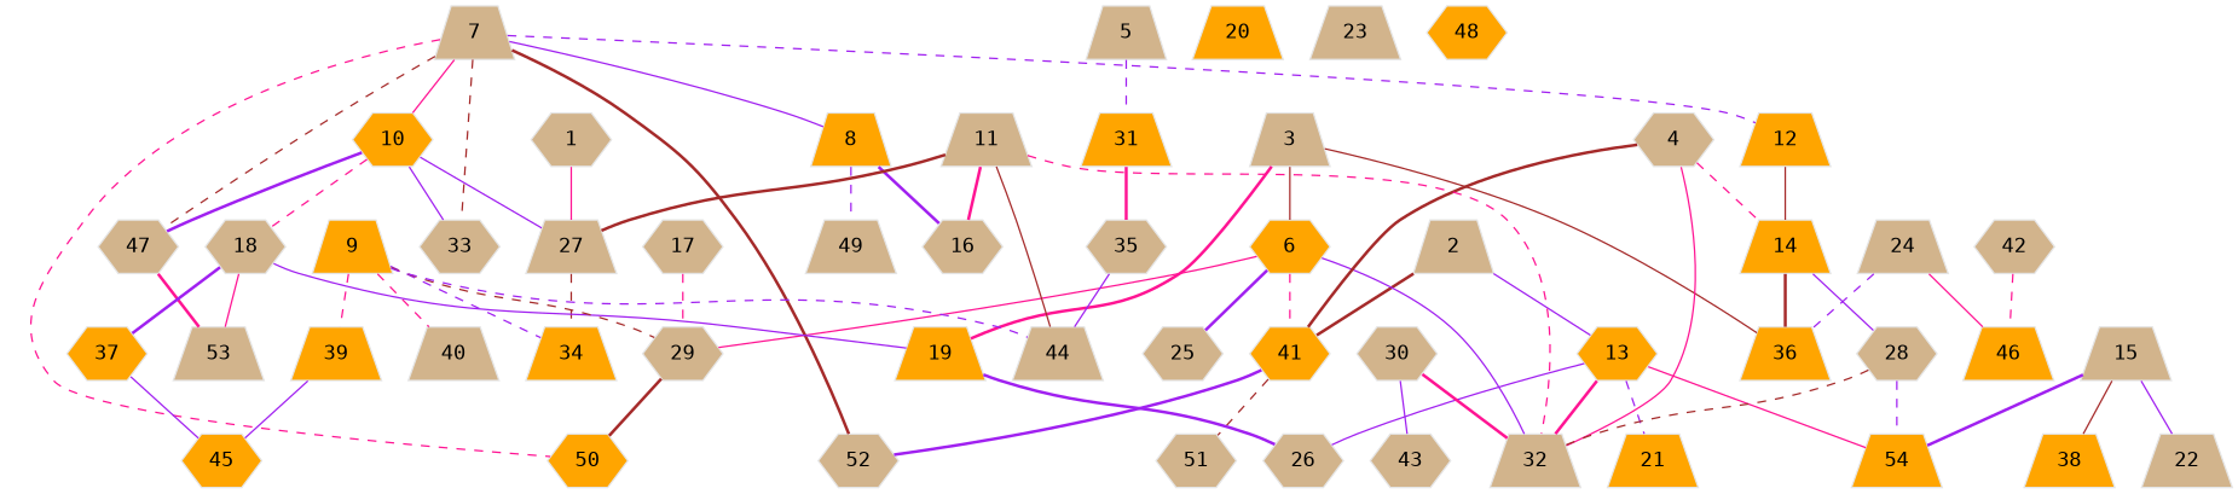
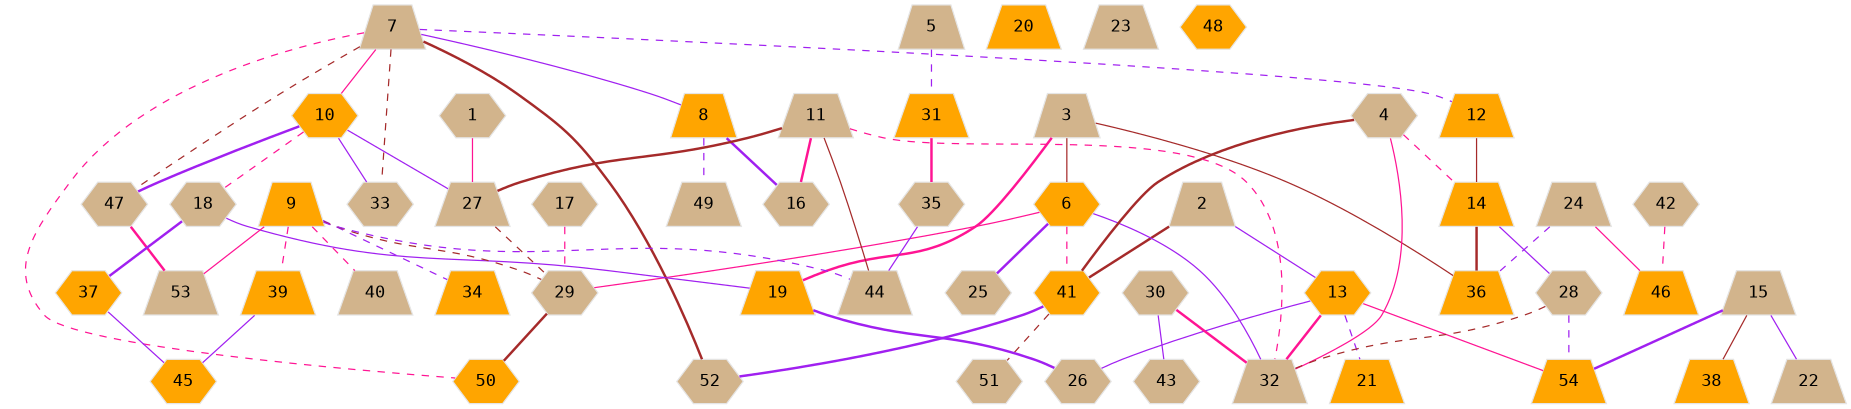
  graph {
    fontname="DejaVu Sans Mono"
    node [color=gray90 fillcolor=tan fontname="DejaVu Sans Mono" shape=trapezium style=filled]
    edge [color=purple fontname="DejaVu Sans Mono" style=solid]
    1 [shape=hexagon]
    27
    34 [fillcolor=orange]
    13 [fillcolor=orange shape=hexagon]
    2
    41 [fillcolor=orange shape=hexagon]
    32
    21 [fillcolor=orange]
    26 [shape=hexagon]
    54 [fillcolor=orange]
    52 [shape=hexagon]
    51 [shape=hexagon]
    6 [fillcolor=orange shape=hexagon]
    3
    36 [fillcolor=orange]
    19 [fillcolor=orange]
    25 [shape=hexagon]
    29 [shape=hexagon]
    45 [fillcolor=orange shape=hexagon]
    4 [shape=hexagon]
    14 [fillcolor=orange]
    28 [shape=hexagon]
    31 [fillcolor=orange]
    5
    35 [shape=hexagon]
    50 [fillcolor=orange shape=hexagon]
    8 [fillcolor=orange]
    7
    10 [fillcolor=orange shape=hexagon]
    12 [fillcolor=orange]
    33 [shape=hexagon]
    47 [shape=hexagon]
    16 [shape=hexagon]
    49
    18 [shape=hexagon]
    53
    9 [fillcolor=orange]
    39 [fillcolor=orange]
    40
    44
    37 [fillcolor=orange shape=hexagon]
    11
    15
    22
    38 [fillcolor=orange]
    17 [shape=hexagon]
    20 [fillcolor=orange]
    23
    24
    46 [fillcolor=orange]
    30 [shape=hexagon]
    43 [shape=hexagon]
    42 [shape=hexagon]
    48 [fillcolor=orange shape=hexagon]
    1 -- 27 [color=deeppink]
-   27 -- 34 [color=brown style=dashed]
+   27 -- 29 [color=brown style=dashed]
    13 -- 32 [color=deeppink style=bold]
    13 -- 21 [style=dashed]
    13 -- 26
    13 -- 54 [color=deeppink]
    2 -- 13
    2 -- 41 [color=brown style=bold]
    41 -- 52 [style=bold]
    41 -- 51 [color=brown style=dashed]
    6 -- 41 [color=deeppink style=dashed]
    6 -- 32
    6 -- 25 [style=bold]
    6 -- 29 [color=deeppink]
    3 -- 6 [color=brown]
    3 -- 36 [color=brown]
    3 -- 19 [color=deeppink style=bold]
    19 -- 26 [style=bold]
    29 -- 50 [color=brown style=bold]
    4 -- 41 [color=brown style=bold]
    4 -- 32 [color=deeppink]
    4 -- 14 [color=deeppink style=dashed]
    14 -- 36 [color=brown style=bold]
    14 -- 28
    28 -- 32 [color=brown style=dashed]
    28 -- 54 [style=dashed]
    31 -- 35 [color=deeppink style=bold]
    5 -- 31 [style=dashed]
    35 -- 44
    8 -- 16 [style=bold]
    8 -- 49 [style=dashed]
    7 -- 52 [color=brown style=bold]
    7 -- 50 [color=deeppink style=dashed]
    7 -- 8
    7 -- 10 [color=deeppink]
    7 -- 12 [style=dashed]
    7 -- 33 [color=brown style=dashed]
    7 -- 47 [color=brown style=dashed]
    10 -- 27
    10 -- 33
    10 -- 47 [style=bold]
    10 -- 18 [color=deeppink style=dashed]
    12 -- 14 [color=brown]
    47 -- 53 [color=deeppink style=bold]
    18 -- 19
    18 -- 37 [style=bold]
    9 -- 34 [style=dashed]
    9 -- 29 [color=brown style=dashed]
-   18 -- 53 [color=deeppink]
+   9 -- 53 [color=deeppink]
    9 -- 39 [color=deeppink style=dashed]
    9 -- 40 [color=deeppink style=dashed]
    9 -- 44 [style=dashed]
    39 -- 45
    37 -- 45
    11 -- 27 [color=brown style=bold]
    11 -- 32 [color=deeppink style=dashed]
    11 -- 16 [color=deeppink style=bold]
    11 -- 44 [color=brown]
    15 -- 54 [style=bold]
    15 -- 22
    15 -- 38 [color=brown]
    17 -- 29 [color=deeppink style=dashed]
    24 -- 36 [style=dashed]
    24 -- 46 [color=deeppink]
    30 -- 32 [color=deeppink style=bold]
    30 -- 43
    42 -- 46 [color=deeppink style=dashed]
  }
